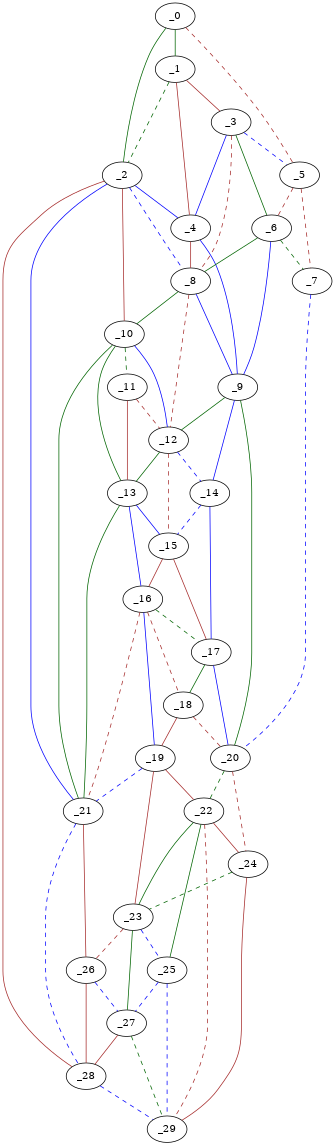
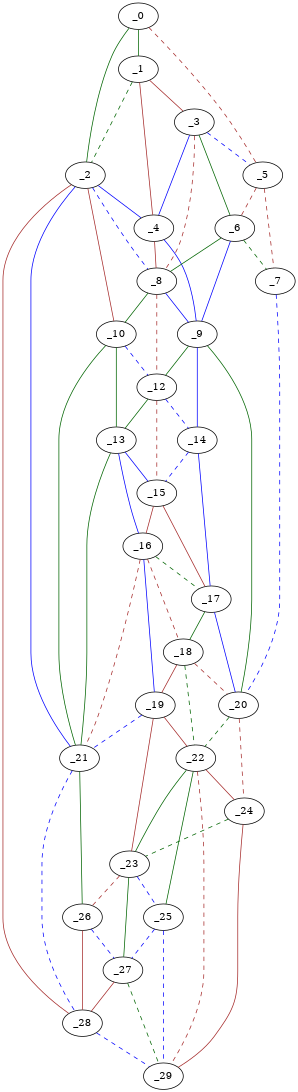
  graph {
    node [x=17 y=66]
    edge [color=brown style=solid valence=2]
    _0 [x=7 y=72]
    _1 [x=10 y=56]
    _5 [x=21 y=80]
    _2 [y=40]
    _3
    _4 [x=20 y=49]
    _8 [x=36 y=58]
    _6 [x=27 y=73]
    _7 [x=31 y=84]
    _10 [x=50 y=58]
    _21 [x=97 y=47]
    _28 [x=118 y=47]
    _9 [x=49 y=85]
    _12 [x=57 y=74]
    _20 [x=96 y=88]
-   _11 [x=55 y=59]
    _13 [x=63 y=59]
    _26 [x=113 y=54]
    _29 [x=119 y=70]
    _14 [x=64 y=82]
    _15 [x=65 y=74]
    _16 [x=77 y=68]
    _23 [x=106 y=63]
    _25 [x=112]
    _27 [x=116 y=60]
    _22 [x=103 y=76]
    _24 [x=110 y=87]
    _17 [x=86 y=83]
    _18 [x=92 y=76]
    _19 [x=96 y=62]
    _0 -- _1 [color=darkgreen valence=1]
    _0 -- _5 [style=dashed valence=1]
    _0 -- _2 [color=darkgreen valence=1]
    _1 -- _2 [color=darkgreen style=dashed valence=1]
    _1 -- _3
    _1 -- _4 [valence=1]
    _5 -- _6 [style=dashed]
    _5 -- _7 [style=dashed valence=1]
    _2 -- _4 [color=blue]
    _2 -- _8 [color=blue style=dashed]
    _2 -- _10
    _2 -- _21 [color=blue]
    _2 -- _28 [valence=1]
    _3 -- _5 [color=blue style=dashed valence=1]
    _3 -- _4 [color=blue]
    _3 -- _8 [style=dashed]
    _3 -- _6 [color=darkgreen]
    _4 -- _8 [valence=1]
    _4 -- _9 [color=blue]
    _8 -- _10 [color=darkgreen]
    _8 -- _9 [color=blue]
    _8 -- _12 [style=dashed]
    _6 -- _8 [color=darkgreen]
    _6 -- _7 [color=darkgreen style=dashed valence=1]
    _6 -- _9 [color=blue]
    _7 -- _20 [color=blue style=dashed valence=1]
    _10 -- _21 [color=darkgreen valence=1]
-   _10 -- _12 [color=blue valence=1]
-   _10 -- _11 [color=darkgreen style=dashed]
+   _10 -- _12 [color=blue style=dashed valence=1]
    _10 -- _13 [color=darkgreen]
    _21 -- _28 [color=blue style=dashed]
-   _21 -- _26
+   _21 -- _26 [color=darkgreen]
    _28 -- _29 [color=blue style=dashed valence=1]
    _9 -- _12 [color=darkgreen valence=1]
    _9 -- _20 [color=darkgreen valence=1]
    _9 -- _14 [color=blue]
    _12 -- _13 [color=darkgreen]
    _12 -- _14 [color=blue style=dashed valence=1]
    _12 -- _15 [style=dashed]
    _20 -- _22 [color=darkgreen style=dashed valence=1]
    _20 -- _24 [style=dashed valence=1]
-   _11 -- _12 [style=dashed]
-   _11 -- _13 [valence=1]
    _13 -- _21 [color=darkgreen]
    _13 -- _15 [color=blue valence=1]
    _13 -- _16 [color=blue]
    _26 -- _28 [valence=1]
    _26 -- _27 [color=blue style=dashed]
    _14 -- _15 [color=blue style=dashed valence=1]
    _14 -- _17 [color=blue]
    _15 -- _16
    _15 -- _17 [valence=1]
    _16 -- _21 [style=dashed]
    _16 -- _17 [color=darkgreen style=dashed]
    _16 -- _18 [style=dashed valence=1]
    _16 -- _19 [color=blue valence=1]
    _23 -- _26 [style=dashed valence=1]
    _23 -- _25 [color=blue style=dashed]
    _23 -- _27 [color=darkgreen]
    _25 -- _29 [color=blue style=dashed]
    _25 -- _27 [color=blue style=dashed]
    _27 -- _28
    _27 -- _29 [color=darkgreen style=dashed valence=1]
    _22 -- _29 [style=dashed valence=1]
    _22 -- _23 [color=darkgreen]
    _22 -- _25 [color=darkgreen]
    _22 -- _24
    _24 -- _29 [valence=1]
    _24 -- _23 [color=darkgreen style=dashed]
    _17 -- _20 [color=blue]
    _17 -- _18 [color=darkgreen]
    _18 -- _20 [style=dashed valence=1]
+   _18 -- _22 [color=darkgreen style=dashed valence=1]
    _18 -- _19
    _19 -- _21 [color=blue style=dashed valence=1]
    _19 -- _23 [valence=1]
    _19 -- _22
  }
